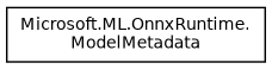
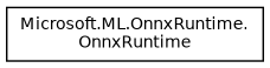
  digraph {
    rankdir=LR
    fontname="DejaVu Sans"
-   n1 [color=black fillcolor=white fontname="DejaVu Sans" fontsize=10 height=0.2 label="Microsoft.ML.OnnxRuntime.\lModelMetadata" shape=record style=filled width=0.4]
+   n1 [color=black fillcolor=white fontname="DejaVu Sans" fontsize=10 height=0.2 label="Microsoft.ML.OnnxRuntime.\lOnnxRuntime" shape=record style=filled width=0.4]
  }
